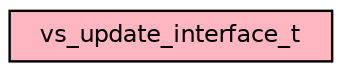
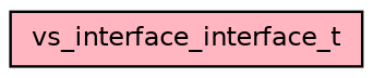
  digraph {
    rankdir=LR
-   n1 [color=black fillcolor=lightpink fontname=Helvetica fontsize=10 height=0.2 label=vs_update_interface_t shape=record style=filled width=0.4]
+   n1 [color=black fillcolor=lightpink fontname=Helvetica fontsize=10 height=0.2 label=vs_interface_interface_t shape=record style=filled width=0.4]
  }
